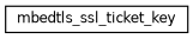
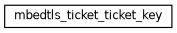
  digraph {
    rankdir=LR
-   n1 [color=black fillcolor=white fontname=Helvetica fontsize=10 height=0.2 label=mbedtls_ssl_ticket_key shape=record style=filled width=0.4]
+   n1 [color=black fillcolor=white fontname=Helvetica fontsize=10 height=0.2 label=mbedtls_ticket_ticket_key shape=record style=filled width=0.4]
  }
